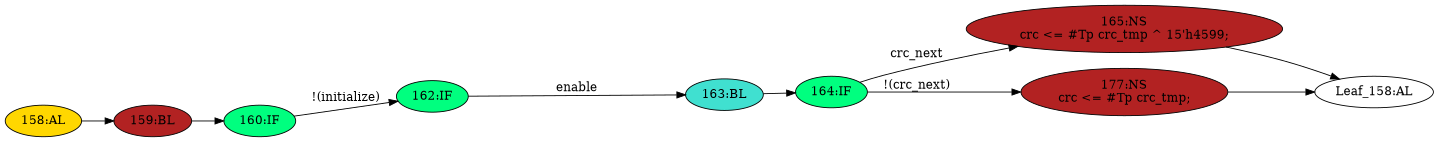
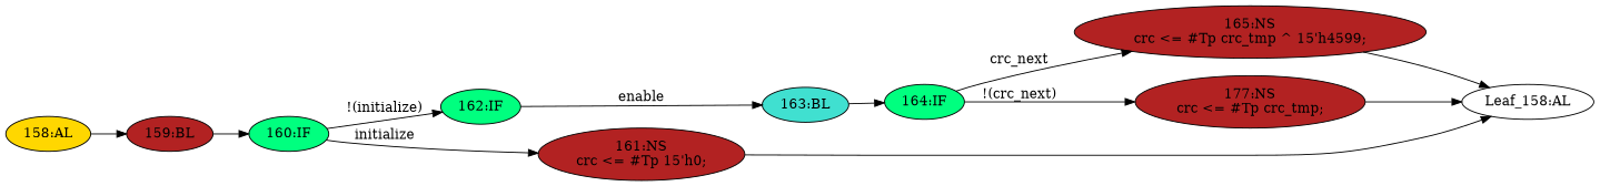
  strict digraph {
    rankdir=LR
    node [fillcolor=firebrick statements="[]" style=filled typ=NonblockingSubstitution]
    edge [cond="[]" lineno=None]
    n1 [ast="<pyverilog.vparser.ast.NonblockingSubstitution object at 0x7fe4322b89d0>" label="165:NS\ncrc <= #Tp crc_tmp ^ 15'h4599;" statements="[<pyverilog.vparser.ast.NonblockingSubstitution object at 0x7fe4322b89d0>]"]
    n2 [def_var="['crc']" label="Leaf_158:AL" fillcolor="" statements="" style="" typ=""]
    n3 [ast="<pyverilog.vparser.ast.IfStatement object at 0x7fe432295610>" fillcolor=springgreen label="162:IF" typ=IfStatement]
    n4 [ast="<pyverilog.vparser.ast.Block object at 0x7fe4322956d0>" fillcolor=turquoise label="163:BL" typ=Block]
    n5 [ast="<pyverilog.vparser.ast.IfStatement object at 0x7fe432295710>" fillcolor=springgreen label="164:IF" typ=IfStatement]
    n6 [ast="<pyverilog.vparser.ast.NonblockingSubstitution object at 0x7fe432295750>" label="177:NS\ncrc <= #Tp crc_tmp;" statements="[<pyverilog.vparser.ast.NonblockingSubstitution object at 0x7fe432295750>]"]
    n7 [ast="<pyverilog.vparser.ast.Always object at 0x7fe432295990>" clk_sens=True fillcolor=gold label="158:AL" sens="['clk']" typ=Always use_var="['initialize', 'enable', 'crc_next', 'crc_tmp']"]
    n8 [ast="<pyverilog.vparser.ast.Block object at 0x7fe432295a90>" label="159:BL" typ=Block]
    n9 [ast="<pyverilog.vparser.ast.IfStatement object at 0x7fe432295ad0>" fillcolor=springgreen label="160:IF" typ=IfStatement]
+   n10 [ast="<pyverilog.vparser.ast.NonblockingSubstitution object at 0x7fe432295b10>" label="161:NS\ncrc <= #Tp 15'h0;" statements="[<pyverilog.vparser.ast.NonblockingSubstitution object at 0x7fe432295b10>]"]
    n1 -> n2
    n3 -> n4 [cond="['enable']" label=enable lineno=162]
    n4 -> n5
    n5 -> n1 [cond="['crc_next']" label=crc_next lineno=164]
    n5 -> n6 [cond="['crc_next']" label="!(crc_next)" lineno=164]
    n6 -> n2
    n7 -> n8
    n8 -> n9
    n9 -> n3 [cond="['initialize']" label="!(initialize)" lineno=160]
+   n9 -> n10 [cond="['initialize']" label=initialize lineno=160]
+   n10 -> n2
  }
